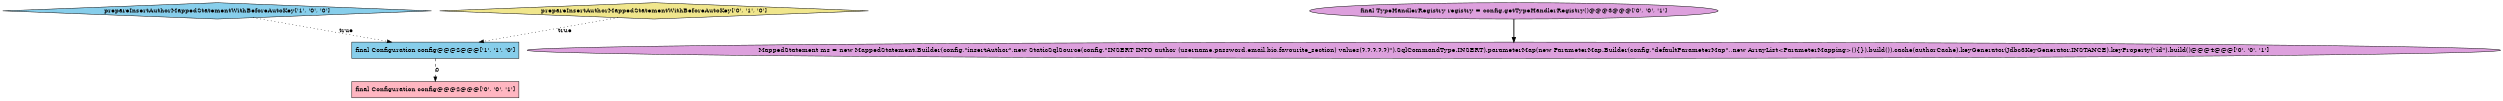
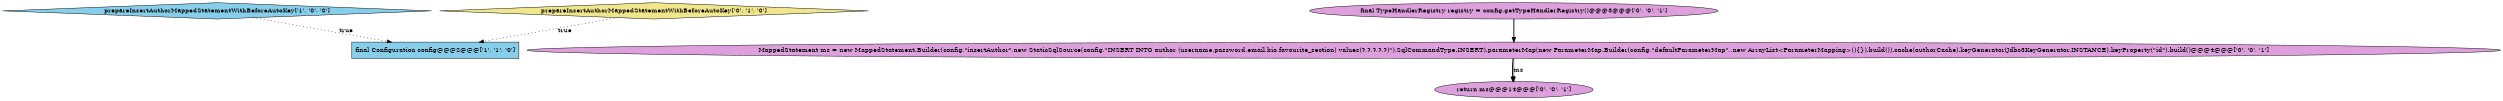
  digraph {
    node [fillcolor=plum shape=ellipse style=filled]
    edge [style=dotted]
    n1 [fillcolor=skyblue label="final Configuration config@@@2@@@['1', '1', '0']" shape=box]
-   n2 [fillcolor=lightpink label="final Configuration config@@@2@@@['0', '0', '1']" shape=box]
    n3 [fillcolor=skyblue label="prepareInsertAuthorMappedStatementWithBeforeAutoKey['1', '0', '0']" shape=diamond]
    n4 [label="MappedStatement ms = new MappedStatement.Builder(config,\"insertAuthor\",new StaticSqlSource(config,\"INSERT INTO author (username,password,email,bio,favourite_section) values(?,?,?,?,?)\"),SqlCommandType.INSERT).parameterMap(new ParameterMap.Builder(config,\"defaultParameterMap\",,new ArrayList<ParameterMapping>(){}).build()).cache(authorCache).keyGenerator(Jdbc3KeyGenerator.INSTANCE).keyProperty(\"id\").build()@@@4@@@['0', '0', '1']"]
+   n5 [label="return ms@@@14@@@['0', '0', '1']"]
    n6 [fillcolor=khaki label="prepareInsertAuthorMappedStatementWithBeforeAutoKey['0', '1', '0']" shape=diamond]
    n7 [label="final TypeHandlerRegistry registry = config.getTypeHandlerRegistry()@@@3@@@['0', '0', '1']"]
-   n1 -> n2 [label=0 style=dashed]
    n3 -> n1 [label=true]
+   n4 -> n5 [style=bold]
+   n4 -> n5 [label=ms style=solid]
    n6 -> n1 [label=true]
    n7 -> n4 [style=bold]
  }
